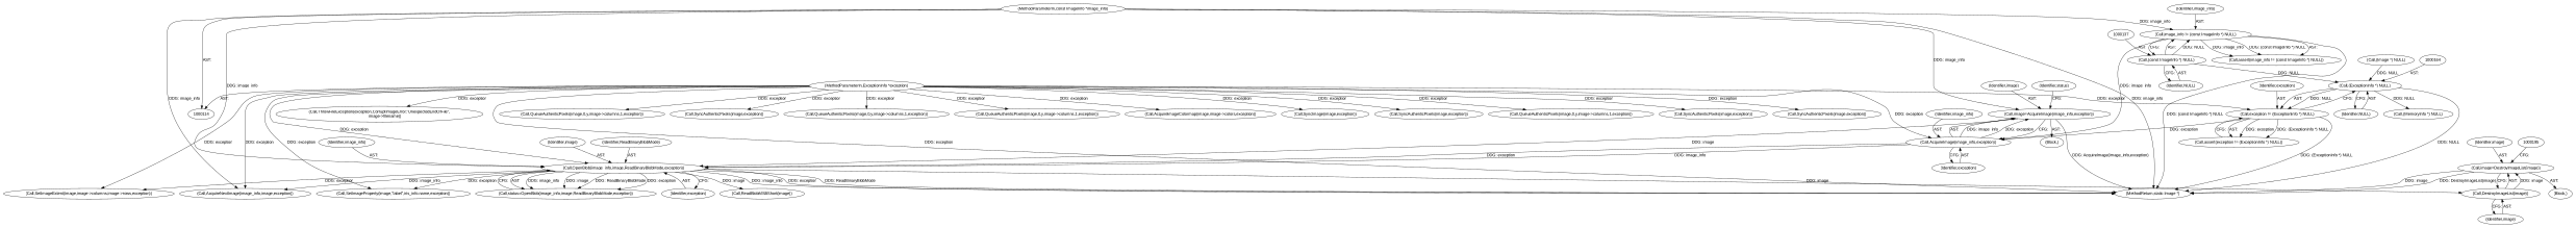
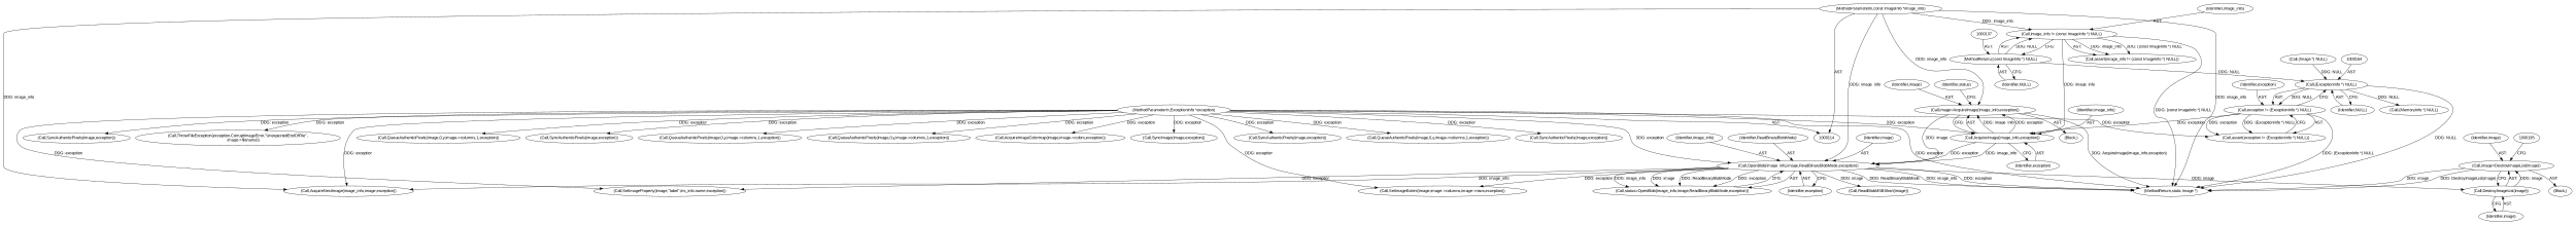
  digraph {
    fontname="Liberation Sans"
    node [fontname="Liberation Sans"]
    edge [fontname="Liberation Sans"]
    n1 [label="(Call,image=DestroyImageList(image))"]
    n2 [label="(Call,DestroyImageList(image))"]
    n3 [label="(MethodReturn,static Image *)"]
    n4 [label="(Block,)"]
    n5 [label="(Identifier,image)"]
    n6 [label="(Call,OpenBlob(image_info,image,ReadBinaryBlobMode,exception))"]
    n7 [label="(Call,status=OpenBlob(image_info,image,ReadBinaryBlobMode,exception))"]
    n8 [label="(Identifier,exception)"]
    n9 [label="(Call,SetImageExtent(image,image->columns,image->rows,exception))"]
    n10 [label="(Call,SetImageProperty(image,\"label\",iris_info.name,exception))"]
    n11 [label="(Call,ReadBlobMSBShort(image))"]
    n12 [label="(Call,AcquireNextImage(image_info,image,exception))"]
    n13 [label="(Call,AcquireImage(image_info,exception))"]
    n14 [label="(Call,image=AcquireImage(image_info,exception))"]
    n15 [label="(Identifier,exception)"]
    n16 [label="(Block,)"]
    n17 [label="(Call,image_info != (const ImageInfo *) NULL)"]
-   n18 [label="(Call,(const ImageInfo *) NULL)"]
+   n18 [label="(MethodReturn,(const ImageInfo *) NULL)"]
    n19 [label="(Call,assert(image_info != (const ImageInfo *) NULL))"]
    n20 [label="(Call,(ExceptionInfo *) NULL)"]
    n21 [label="(Identifier,NULL)"]
    n22 [label="(MethodParameterIn,const ImageInfo *image_info)"]
    1000114
    n24 [label="(Call,exception != (ExceptionInfo *) NULL)"]
    n25 [label="(Identifier,NULL)"]
    n26 [label="(Call,(MemoryInfo *) NULL)"]
    n27 [label="(Call,assert(exception != (ExceptionInfo *) NULL))"]
    n28 [label="(MethodParameterIn,ExceptionInfo *exception)"]
    n29 [label="(Call,QueueAuthenticPixels(image,0,y,image->columns,1,exception))"]
    n30 [label="(Call,SyncAuthenticPixels(image,exception))"]
    n31 [label="(Call,QueueAuthenticPixels(image,0,y,image->columns,1,exception))"]
    n32 [label="(Call,QueueAuthenticPixels(image,0,y,image->columns,1,exception))"]
    n33 [label="(Call,AcquireImageColormap(image,image->colors,exception))"]
    n34 [label="(Call,SyncImage(image,exception))"]
    n35 [label="(Call,SyncAuthenticPixels(image,exception))"]
    n36 [label="(Call,QueueAuthenticPixels(image,0,y,image->columns,1,exception))"]
    n37 [label="(Call,SyncAuthenticPixels(image,exception))"]
    n38 [label="(Call,SyncAuthenticPixels(image,exception))"]
    n39 [label="(Call,ThrowFileException(exception,CorruptImageError,\"UnexpectedEndOfFile\",\n          image->filename))"]
    n40 [label="(Call,(Image *) NULL)"]
    n41 [label="(Identifier,image_info)"]
    n42 [label="(Identifier,image)"]
    n43 [label="(Identifier,image)"]
    n44 [label="(Identifier,status)"]
    n45 [label="(Identifier,image)"]
    n46 [label="(Identifier,exception)"]
    n47 [label="(Identifier,image_info)"]
    n48 [label="(Identifier,image_info)"]
    n49 [label="(Identifier,ReadBinaryBlobMode)"]
    1000195
    1000137
    1000164
    n1 -> n2 [label="CFG: "]
    n1 -> n3 [label="DDG: image"]
    n1 -> n3 [label="DDG: DestroyImageList(image)"]
    n1 -> n4 [label="AST: "]
    n2 -> n1 [label="AST: "]
    n2 -> n1 [label="DDG: image"]
    n2 -> n5 [label="CFG: "]
    n5 -> n2 [label="AST: "]
    n6 -> n2 [label="DDG: image"]
    n6 -> n3 [label="DDG: ReadBinaryBlobMode"]
    n6 -> n3 [label="DDG: image_info"]
    n6 -> n3 [label="DDG: exception"]
    n6 -> n7 [label="AST: "]
    n6 -> n7 [label="DDG: image_info"]
    n6 -> n7 [label="DDG: image"]
    n6 -> n7 [label="DDG: ReadBinaryBlobMode"]
    n6 -> n7 [label="DDG: exception"]
    n6 -> n8 [label="CFG: "]
    n6 -> n9 [label="DDG: exception"]
    n6 -> n10 [label="DDG: exception"]
    n6 -> n11 [label="DDG: image"]
    n6 -> n12 [label="DDG: image_info"]
    n7 -> n6 [label="CFG: "]
    n8 -> n6 [label="AST: "]
    n13 -> n6 [label="DDG: image_info"]
    n13 -> n6 [label="DDG: exception"]
    n13 -> n14 [label="AST: "]
    n13 -> n14 [label="DDG: image_info"]
    n13 -> n14 [label="DDG: exception"]
    n13 -> n15 [label="CFG: "]
    n14 -> n3 [label="DDG: AcquireImage(image_info,exception)"]
    n14 -> n6 [label="DDG: image"]
    n14 -> n13 [label="CFG: "]
    n14 -> n16 [label="AST: "]
    n15 -> n13 [label="AST: "]
    n17 -> n3 [label="DDG: (const ImageInfo *) NULL"]
    n17 -> n13 [label="DDG: image_info"]
    n17 -> n18 [label="CFG: "]
    n17 -> n19 [label="AST: "]
    n17 -> n19 [label="DDG: image_info"]
    n17 -> n19 [label="DDG: (const ImageInfo *) NULL"]
    n18 -> n17 [label="AST: "]
    n18 -> n17 [label="DDG: NULL"]
    n18 -> n20 [label="DDG: NULL"]
    n18 -> n21 [label="CFG: "]
    n20 -> n3 [label="DDG: NULL"]
    n20 -> n24 [label="AST: "]
    n20 -> n24 [label="DDG: NULL"]
    n20 -> n25 [label="CFG: "]
    n20 -> n26 [label="DDG: NULL"]
    n21 -> n18 [label="AST: "]
    n22 -> n3 [label="DDG: image_info"]
    n22 -> n6 [label="DDG: image_info"]
    n22 -> n12 [label="DDG: image_info"]
    n22 -> n14 [label="DDG: image_info"]
    n22 -> n17 [label="DDG: image_info"]
    n22 -> 1000114 [label="AST: "]
    n24 -> n3 [label="DDG: (ExceptionInfo *) NULL"]
    n24 -> n13 [label="DDG: exception"]
    n24 -> n20 [label="CFG: "]
    n24 -> n27 [label="AST: "]
    n24 -> n27 [label="DDG: exception"]
    n24 -> n27 [label="DDG: (ExceptionInfo *) NULL"]
    n25 -> n20 [label="AST: "]
    n27 -> n24 [label="CFG: "]
    n28 -> n3 [label="DDG: exception"]
    n28 -> n6 [label="DDG: exception"]
    n28 -> n9 [label="DDG: exception"]
    n28 -> n10 [label="DDG: exception"]
    n28 -> n12 [label="DDG: exception"]
    n28 -> n13 [label="DDG: exception"]
    n28 -> 1000114 [label="AST: "]
-   n28 -> n24 [label="DDG: exception"]
+   n28 -> n27 [label="DDG: exception"]
    n28 -> n29 [label="DDG: exception"]
    n28 -> n30 [label="DDG: exception"]
    n28 -> n31 [label="DDG: exception"]
    n28 -> n32 [label="DDG: exception"]
    n28 -> n33 [label="DDG: exception"]
    n28 -> n34 [label="DDG: exception"]
    n28 -> n35 [label="DDG: exception"]
    n28 -> n36 [label="DDG: exception"]
    n28 -> n37 [label="DDG: exception"]
    n28 -> n38 [label="DDG: exception"]
    n28 -> n39 [label="DDG: exception"]
    n40 -> n20 [label="DDG: NULL"]
    n41 -> n6 [label="AST: "]
    n42 -> n14 [label="AST: "]
    n43 -> n6 [label="AST: "]
    n44 -> n14 [label="CFG: "]
    n45 -> n1 [label="AST: "]
    n46 -> n24 [label="AST: "]
    n47 -> n17 [label="AST: "]
    n48 -> n13 [label="AST: "]
    n49 -> n6 [label="AST: "]
    1000195 -> n1 [label="CFG: "]
    1000137 -> n18 [label="AST: "]
    1000164 -> n20 [label="AST: "]
  }
